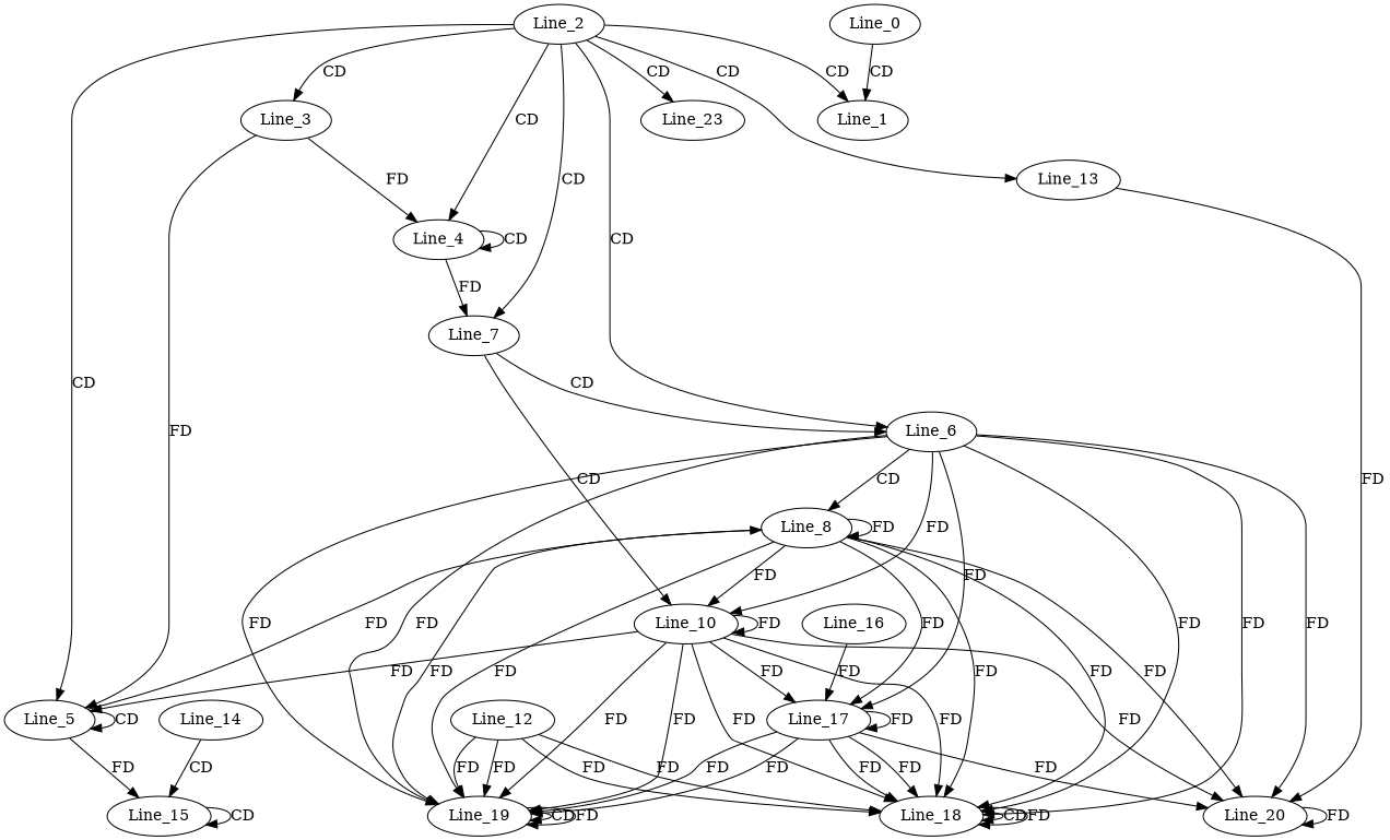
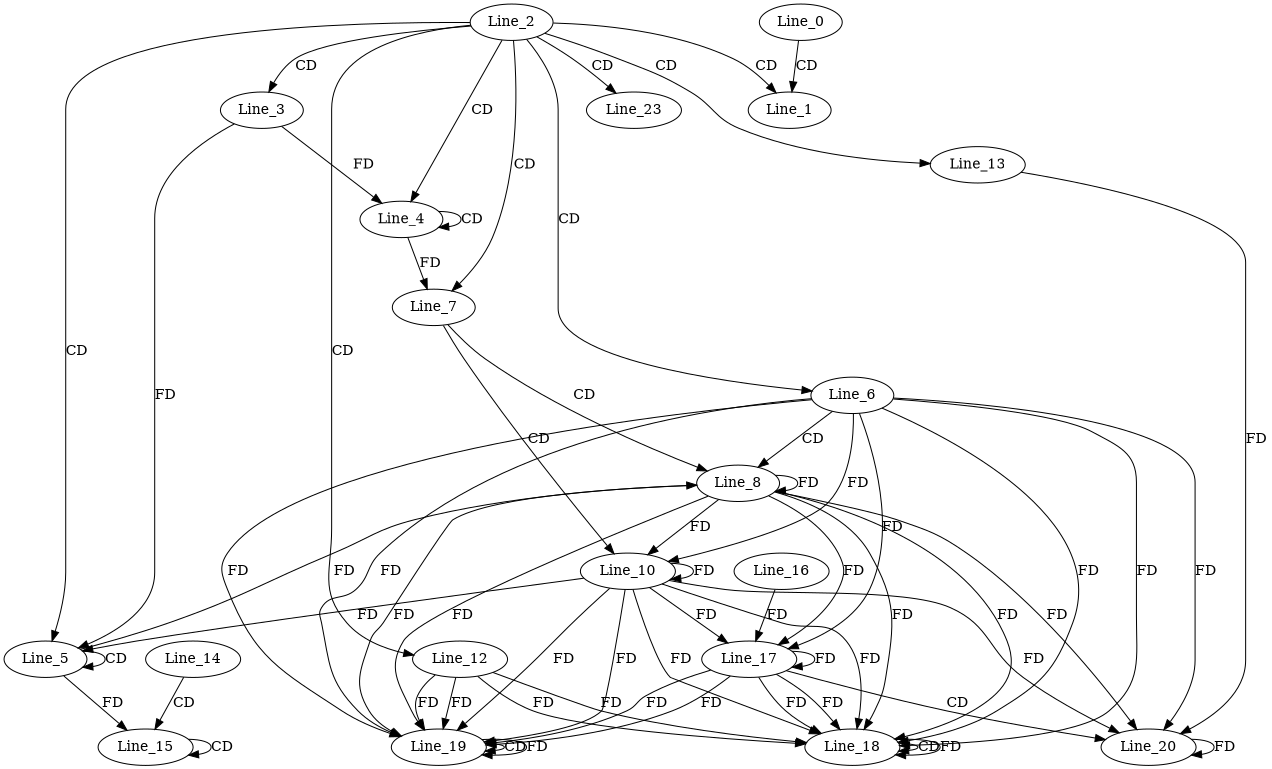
  digraph {
    Line_0
    Line_1
    Line_2
    Line_3
    Line_4
    Line_5
    Line_6
    Line_7
    Line_12
    Line_13
    Line_23
    Line_8
    Line_15
    Line_10
    Line_17
    Line_18
    Line_19
    Line_20
    Line_14
    Line_16
    Line_0 -> Line_1 [label=CD]
    Line_2 -> Line_1 [label=CD]
    Line_2 -> Line_3 [label=CD]
    Line_2 -> Line_4 [label=CD]
    Line_2 -> Line_5 [label=CD]
    Line_2 -> Line_6 [label=CD]
    Line_2 -> Line_7 [label=CD]
+   Line_2 -> Line_12 [label=CD]
    Line_2 -> Line_13 [label=CD]
    Line_2 -> Line_23 [label=CD]
    Line_3 -> Line_4 [label=FD]
    Line_3 -> Line_5 [label=FD]
    Line_4 -> Line_4 [label=CD]
    Line_4 -> Line_7 [label=FD]
    Line_5 -> Line_5 [label=CD]
    Line_5 -> Line_8 [label=FD]
    Line_5 -> Line_15 [label=FD]
    Line_6 -> Line_8 [label=CD]
    Line_6 -> Line_10 [label=FD]
    Line_6 -> Line_17 [label=FD]
    Line_6 -> Line_18 [label=FD]
    Line_6 -> Line_18 [label=FD]
    Line_6 -> Line_19 [label=FD]
    Line_6 -> Line_19 [label=FD]
    Line_6 -> Line_20 [label=FD]
-   Line_7 -> Line_6 [label=CD]
+   Line_7 -> Line_8 [label=CD]
    Line_7 -> Line_10 [label=CD]
    Line_12 -> Line_18 [label=FD]
    Line_12 -> Line_18 [label=FD]
    Line_12 -> Line_19 [label=FD]
    Line_12 -> Line_19 [label=FD]
    Line_13 -> Line_20 [label=FD]
    Line_8 -> Line_8 [label=FD]
    Line_8 -> Line_10 [label=FD]
    Line_8 -> Line_17 [label=FD]
    Line_8 -> Line_18 [label=FD]
    Line_8 -> Line_18 [label=FD]
    Line_8 -> Line_19 [label=FD]
    Line_8 -> Line_19 [label=FD]
    Line_8 -> Line_20 [label=FD]
    Line_15 -> Line_15 [label=CD]
    Line_10 -> Line_5 [label=FD]
    Line_10 -> Line_10 [label=FD]
    Line_10 -> Line_17 [label=FD]
    Line_10 -> Line_18 [label=FD]
    Line_10 -> Line_18 [label=FD]
    Line_10 -> Line_19 [label=FD]
    Line_10 -> Line_19 [label=FD]
    Line_10 -> Line_20 [label=FD]
    Line_17 -> Line_17 [label=FD]
    Line_17 -> Line_18 [label=FD]
    Line_17 -> Line_18 [label=FD]
    Line_17 -> Line_19 [label=FD]
    Line_17 -> Line_19 [label=FD]
-   Line_17 -> Line_20 [label=FD]
+   Line_17 -> Line_20 [label=CD]
    Line_18 -> Line_18 [label=CD]
    Line_18 -> Line_18 [label=FD]
    Line_19 -> Line_19 [label=CD]
    Line_19 -> Line_19 [label=FD]
    Line_20 -> Line_20 [label=FD]
    Line_14 -> Line_15 [label=CD]
    Line_16 -> Line_17 [label=FD]
  }
